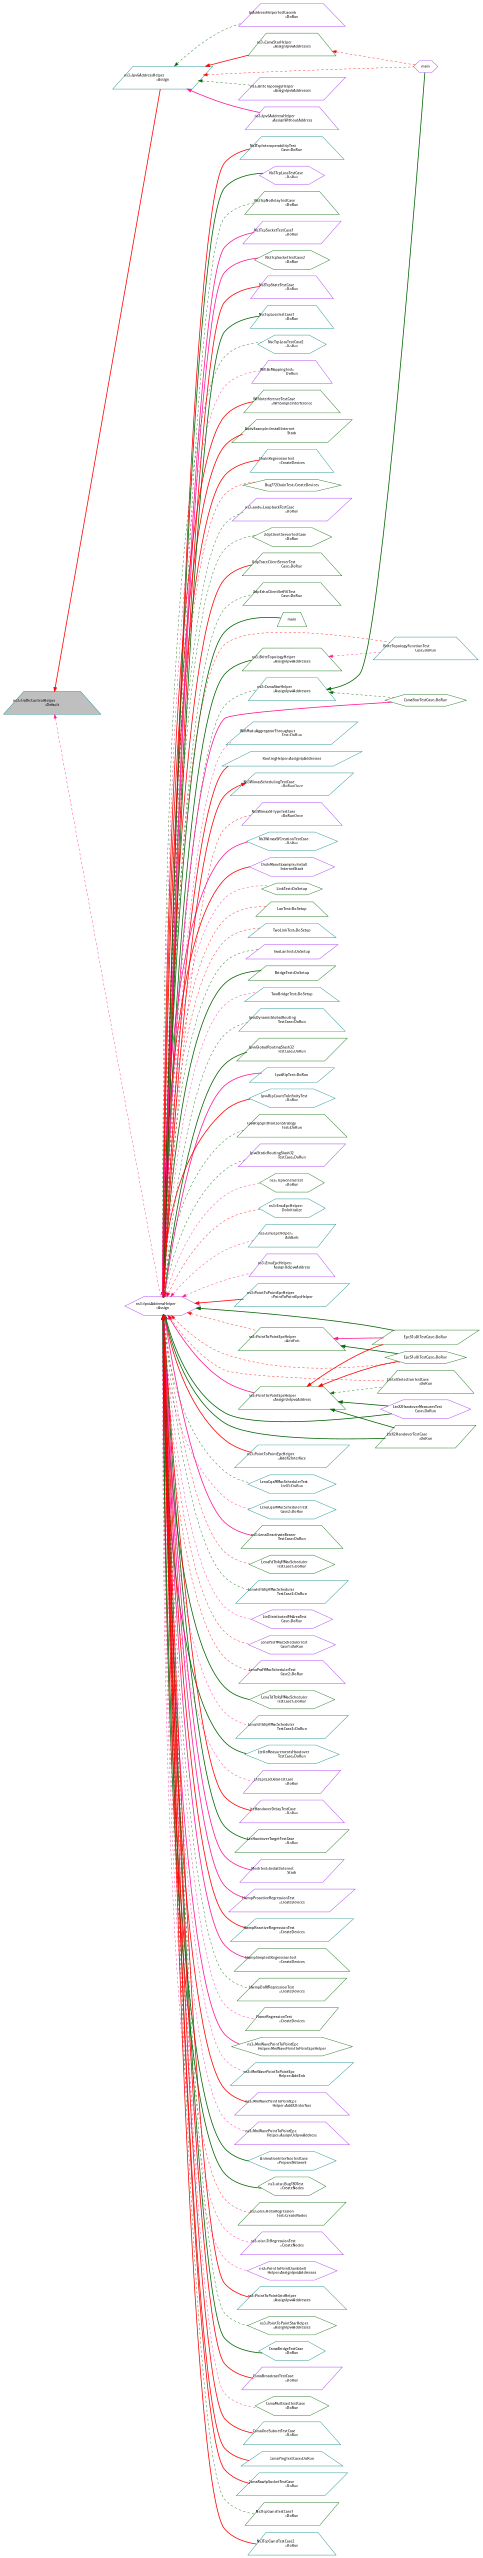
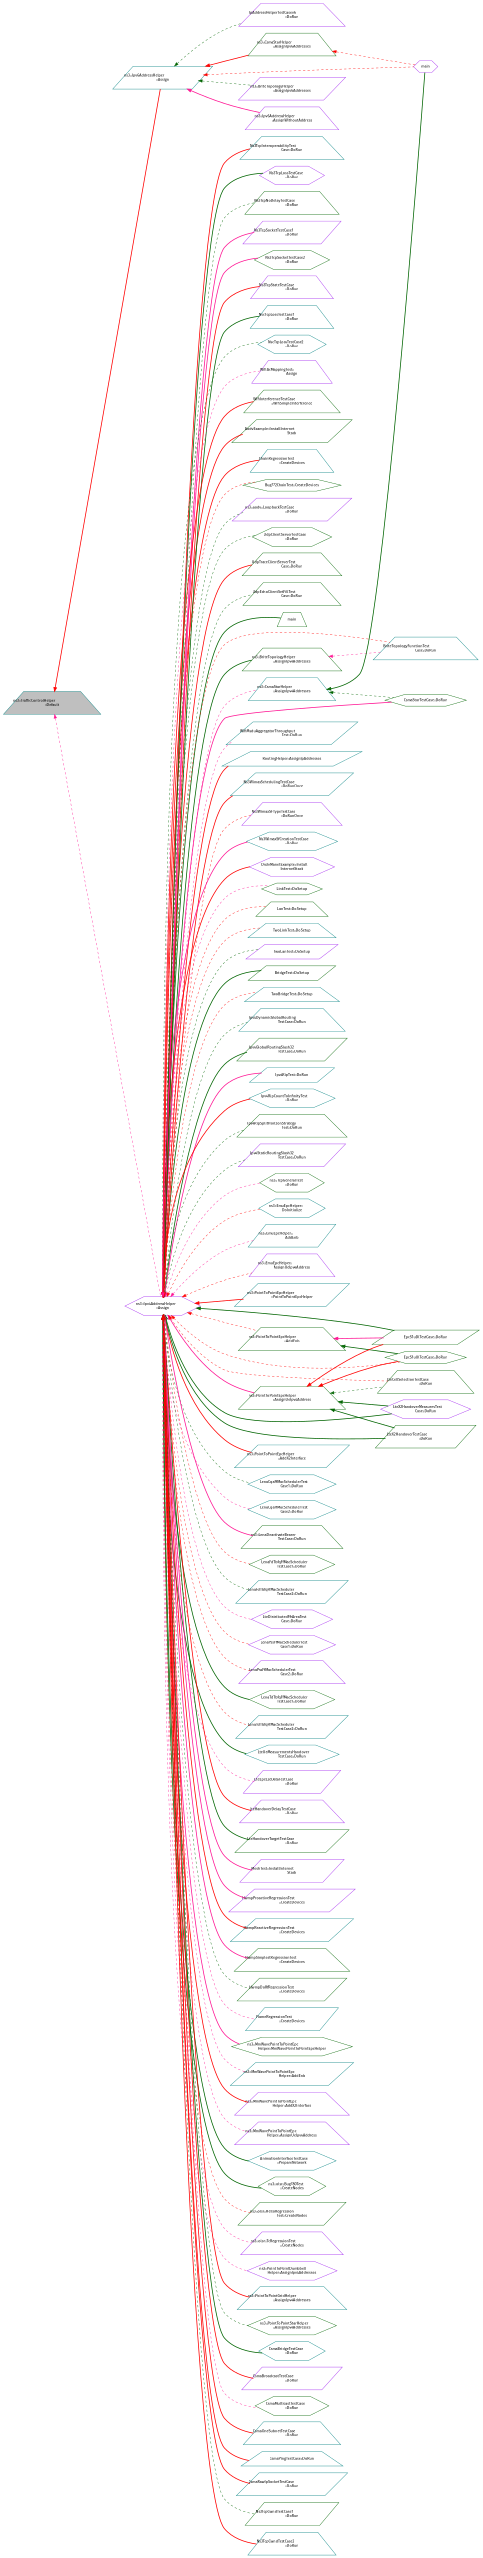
  digraph {
    fontname="Fira Sans"
    rankdir=LR
    node [color=teal fillcolor=white fontname="Fira Sans" fontsize=10 shape=trapezium style=filled]
    edge [color=red dir=back fontname="Fira Sans" fontsize=10 labelfontname=Helvetica labelfontsize=10 style=bold]
    n1 [fillcolor=grey75 fontcolor=black height=0.2 label="ns3::TrafficControlHelper\l::Default" width=0.4]
    n2 [color=purple height=0.2 label="ns3::Ipv4AddressHelper\l::Assign" shape=hexagon width=0.4]
    n3 [height=0.2 label="ns3::Ipv6AddressHelper\l::Assign" shape=parallelogram width=0.4]
    n4 [color=darkgreen height=0.2 label="AodvExample::InstallInternet\lStack" shape=parallelogram width=0.4]
    n5 [height=0.2 label="ChainRegressionTest\l::CreateDevices" width=0.4]
    n6 [color=darkgreen height=0.2 label="Bug772ChainTest::CreateDevices" shape=hexagon width=0.4]
    n7 [color=purple height=0.2 label="ns3::aodv::LoopbackTestCase\l::DoRun" shape=parallelogram width=0.4]
    n8 [color=darkgreen height=0.2 label="UdpClientServerTestCase\l::DoRun" shape=hexagon width=0.4]
    n9 [color=darkgreen height=0.2 label="UdpTraceClientServerTest\lCase::DoRun" width=0.4]
    n10 [color=darkgreen height=0.2 label="UdpEchoClientSetFillTest\lCase::DoRun" width=0.4]
    n11 [color=darkgreen height=0.2 label=main width=0.4]
    n12 [color=darkgreen height=0.2 label="ns3::BriteTopologyHelper\l::AssignIpv4Addresses" width=0.4]
    n13 [height=0.2 label="BriteTopologyFunctionTest\lCase::DoRun" width=0.4]
    n14 [height=0.2 label="ns3::CsmaStarHelper\l::AssignIpv4Addresses" width=0.4]
    n15 [color=darkgreen height=0.2 label="CsmaStarTestCase::DoRun" shape=hexagon width=0.4]
    n16 [color=purple height=0.2 label="DsdvManetExample::Install\lInternetStack" shape=hexagon width=0.4]
    n17 [color=darkgreen height=0.2 label="LinkTest::DoSetup" shape=hexagon width=0.4]
    n18 [color=darkgreen height=0.2 label="LanTest::DoSetup" width=0.4]
    n19 [height=0.2 label="TwoLinkTest::DoSetup" width=0.4]
    n20 [color=purple height=0.2 label="TwoLanTest::DoSetup" shape=parallelogram width=0.4]
    n21 [color=darkgreen height=0.2 label="BridgeTest::DoSetup" shape=parallelogram width=0.4]
    n22 [height=0.2 label="TwoBridgeTest::DoSetup" width=0.4]
    n23 [height=0.2 label="Ipv4DynamicGlobalRouting\lTestCase::DoRun" width=0.4]
    n24 [color=darkgreen height=0.2 label="Ipv4GlobalRoutingSlash32\lTestCase::DoRun" shape=parallelogram width=0.4]
    n25 [height=0.2 label="Ipv4RipTest::DoRun" shape=parallelogram width=0.4]
    n26 [height=0.2 label="Ipv4RipCountToInfinityTest\l::DoRun" shape=hexagon width=0.4]
    n27 [color=darkgreen height=0.2 label="Ipv4RipSplitHorizonStrategy\lTest::DoRun" width=0.4]
    n28 [color=purple height=0.2 label="Ipv4StaticRoutingSlash32\lTestCase::DoRun" shape=parallelogram width=0.4]
    n29 [color=darkgreen height=0.2 label="ns3::TcpGeneralTest\l::DoRun" shape=hexagon width=0.4]
    n30 [height=0.2 label="ns3::EmuEpcHelper::\lDoInitialize" shape=hexagon width=0.4]
    n31 [height=0.2 label="ns3::EmuEpcHelper::\lAddEnb" shape=parallelogram width=0.4]
    n32 [color=purple height=0.2 label="ns3::EmuEpcHelper::\lAssignUeIpv4Address" width=0.4]
    n33 [height=0.2 label="ns3::PointToPointEpcHelper\l::PointToPointEpcHelper" shape=parallelogram width=0.4]
    n34 [color=darkgreen height=0.2 label="ns3::PointToPointEpcHelper\l::AddEnb" width=0.4]
    n35 [color=darkgreen height=0.2 label="EpcS1uDlTestCase::DoRun" shape=parallelogram width=0.4]
    n36 [color=darkgreen height=0.2 label="EpcS1uUlTestCase::DoRun" shape=hexagon width=0.4]
    n37 [height=0.2 label="ns3::PointToPointEpcHelper\l::AddX2Interface" shape=parallelogram width=0.4]
    n38 [color=darkgreen height=0.2 label="ns3::PointToPointEpcHelper\l::AssignUeIpv4Address" width=0.4]
    n39 [color=darkgreen height=0.2 label="LteCellSelectionTestCase\l::DoRun" width=0.4]
    n40 [color=purple height=0.2 label="LteX2HandoverMeasuresTest\lCase::DoRun" shape=hexagon width=0.4]
    n41 [color=darkgreen height=0.2 label="LteX2HandoverTestCase\l::DoRun" shape=parallelogram width=0.4]
-   n42 [height=0.2 label="LenaCqaFfMacSchedulerTest\lLteX1::DoRun" shape=hexagon width=0.4]
+   n42 [height=0.2 label="LenaCqaFfMacSchedulerTest\lCase1::DoRun" shape=hexagon width=0.4]
    n43 [height=0.2 label="LenaCqaFfMacSchedulerTest\lCase2::DoRun" shape=hexagon width=0.4]
    n44 [color=darkgreen height=0.2 label="ns3::LenaDeactivateBearer\lTestCase::DoRun" width=0.4]
    n45 [color=darkgreen height=0.2 label="LenaFdTbfqFfMacScheduler\lTestCase1::DoRun" shape=hexagon width=0.4]
    n46 [height=0.2 label="LenaFdTbfqFfMacScheduler\lTestCase2::DoRun" shape=parallelogram width=0.4]
    n47 [color=purple height=0.2 label="LteDistributedFfrAreaTest\lCase::DoRun" shape=hexagon width=0.4]
    n48 [color=purple height=0.2 label="LenaPssFfMacSchedulerTest\lCase1::DoRun" shape=hexagon width=0.4]
    n49 [color=purple height=0.2 label="LenaPssFfMacSchedulerTest\lCase2::DoRun" width=0.4]
    n50 [color=darkgreen height=0.2 label="LenaTdTbfqFfMacScheduler\lTestCase1::DoRun" shape=hexagon width=0.4]
    n51 [height=0.2 label="LenaTdTbfqFfMacScheduler\lTestCase2::DoRun" shape=parallelogram width=0.4]
    n52 [height=0.2 label="LteUeMeasurementsHandover\lTestCase::DoRun" shape=hexagon width=0.4]
    n53 [color=purple height=0.2 label="LteEpcE2eDataTestCase\l::DoRun" shape=parallelogram width=0.4]
    n54 [color=purple height=0.2 label="LteHandoverDelayTestCase\l::DoRun" width=0.4]
    n55 [color=darkgreen height=0.2 label="LteHandoverTargetTestCase\l::DoRun" shape=parallelogram width=0.4]
    n56 [color=purple height=0.2 label="MeshTest::InstallInternet\lStack" shape=parallelogram width=0.4]
    n57 [color=purple height=0.2 label="HwmpProactiveRegressionTest\l::CreateDevices" shape=parallelogram width=0.4]
    n58 [height=0.2 label="HwmpReactiveRegressionTest\l::CreateDevices" shape=parallelogram width=0.4]
    n59 [color=darkgreen height=0.2 label="HwmpSimplestRegressionTest\l::CreateDevices" width=0.4]
    n60 [color=darkgreen height=0.2 label="HwmpDoRfRegressionTest\l::CreateDevices" shape=parallelogram width=0.4]
-   n61 [color=darkgreen height=0.2 label="FlameRegressionTest\l::CreateDevices" shape=parallelogram width=0.4]
+   n61 [height=0.2 label="FlameRegressionTest\l::CreateDevices" shape=parallelogram width=0.4]
    n62 [color=darkgreen height=0.2 label="ns3::MmWavePointToPointEpc\lHelper::MmWavePointToPointEpcHelper" shape=hexagon width=0.4]
    n63 [height=0.2 label="ns3::MmWavePointToPointEpc\lHelper::AddEnb" shape=parallelogram width=0.4]
    n64 [color=purple height=0.2 label="ns3::MmWavePointToPointEpc\lHelper::AddX2Interface" width=0.4]
    n65 [color=purple height=0.2 label="ns3::MmWavePointToPointEpc\lHelper::AssignUeIpv4Address" width=0.4]
    n66 [height=0.2 label="AnimationInterfaceTestCase\l::PrepareNetwork" shape=hexagon width=0.4]
    n67 [color=darkgreen height=0.2 label="ns3::olsr::Bug780Test\l::CreateNodes" shape=hexagon width=0.4]
    n68 [color=darkgreen height=0.2 label="ns3::olsr::HelloRegression\lTest::CreateNodes" shape=parallelogram width=0.4]
    n69 [color=purple height=0.2 label="ns3::olsr::TcRegressionTest\l::CreateNodes" width=0.4]
    n70 [color=purple height=0.2 label="ns3::PointToPointDumbbell\lHelper::AssignIpv4Addresses" shape=hexagon width=0.4]
    n71 [height=0.2 label="ns3::PointToPointGridHelper\l::AssignIpv4Addresses" width=0.4]
    n72 [color=darkgreen height=0.2 label="ns3::PointToPointStarHelper\l::AssignIpv4Addresses" shape=hexagon width=0.4]
    n73 [height=0.2 label="CsmaBridgeTestCase\l::DoRun" shape=hexagon width=0.4]
    n74 [color=purple height=0.2 label="CsmaBroadcastTestCase\l::DoRun" shape=parallelogram width=0.4]
    n75 [color=darkgreen height=0.2 label="CsmaMulticastTestCase\l::DoRun" shape=hexagon width=0.4]
    n76 [height=0.2 label="CsmaOneSubnetTestCase\l::DoRun" width=0.4]
    n77 [height=0.2 label="CsmaPingTestCase::DoRun" width=0.4]
    n78 [height=0.2 label="CsmaRawIpSocketTestCase\l::DoRun" shape=parallelogram width=0.4]
    n79 [color=darkgreen height=0.2 label="Ns3TcpCwndTestCase1\l::DoRun" shape=parallelogram width=0.4]
    n80 [height=0.2 label="Ns3TcpCwndTestCase2\l::DoRun" width=0.4]
    n81 [height=0.2 label="Ns3TcpInteroperabilityTest\lCase::DoRun" width=0.4]
    n82 [color=purple height=0.2 label="Ns3TcpLossTestCase\l::DoRun" shape=hexagon width=0.4]
    n83 [color=darkgreen height=0.2 label="Ns3TcpNoDelayTestCase\l::DoRun" width=0.4]
    n84 [color=purple height=0.2 label="Ns3TcpSocketTestCase1\l::DoRun" shape=parallelogram width=0.4]
    n85 [color=darkgreen height=0.2 label="Ns3TcpSocketTestCase2\l::DoRun" shape=hexagon width=0.4]
    n86 [color=purple height=0.2 label="Ns3TcpStateTestCase\l::DoRun" width=0.4]
    n87 [height=0.2 label="NscTcpLossTestCase1\l::DoRun" width=0.4]
    n88 [height=0.2 label="NscTcpLossTestCase2\l::DoRun" shape=hexagon width=0.4]
-   n89 [color=purple height=0.2 label="WifiAcMappingTest::\lDoRun" width=0.4]
+   n89 [color=purple height=0.2 label="WifiAcMappingTest::\lAssign" width=0.4]
    n90 [color=darkgreen height=0.2 label="WifiInterferenceTestCase\l::WifiSimpleInterference" width=0.4]
    n91 [height=0.2 label="WifiMsduAggregatorThroughput\lTest::DoRun" shape=parallelogram width=0.4]
    n92 [height=0.2 label="RoutingHelper::AssignIpAddresses" shape=parallelogram width=0.4]
    n93 [height=0.2 label="Ns3WimaxSchedulingTestCase\l::DoRunOnce" shape=parallelogram width=0.4]
    n94 [color=purple height=0.2 label="Ns3WimaxSFTypeTestCase\l::DoRunOnce" width=0.4]
    n95 [height=0.2 label="Ns3WimaxSfCreationTestCase\l::DoRun" shape=hexagon width=0.4]
    n96 [color=purple height=0.2 label=main shape=hexagon width=0.4]
    n97 [color=purple height=0.2 label="ns3::BriteTopologyHelper\l::AssignIpv6Addresses" shape=parallelogram width=0.4]
    n98 [color=darkgreen height=0.2 label="ns3::CsmaStarHelper\l::AssignIpv6Addresses" width=0.4]
    n99 [color=purple height=0.2 label="ns3::Ipv6AddressHelper\l::AssignWithoutAddress" width=0.4]
    n100 [color=purple height=0.2 label="IpAddressHelperTestCasev6\l::DoRun" width=0.4]
    n1 -> n2 [color=deeppink style=dashed]
    n1 -> n3
    n2 -> n4
    n2 -> n5
    n2 -> n6 [style=dashed]
    n2 -> n7 [color=darkgreen style=dashed]
    n2 -> n8 [color=darkgreen style=dashed]
    n2 -> n9
    n2 -> n10 [color=darkgreen style=dashed]
    n2 -> n11 [color=darkgreen]
    n2 -> n12 [color=darkgreen]
    n2 -> n13 [style=dashed]
-   n2 -> n14 [color=darkgreen style=dashed]
+   n2 -> n14 [color=deeppink style=dashed]
    n2 -> n15 [color=deeppink]
    n2 -> n16
    n2 -> n17 [color=deeppink style=dashed]
    n2 -> n18 [style=dashed]
    n2 -> n19 [style=dashed]
    n2 -> n20 [color=darkgreen style=dashed]
    n2 -> n21 [color=darkgreen]
-   n2 -> n22 [color=deeppink style=dashed]
+   n2 -> n22 [style=dashed]
    n2 -> n23 [color=darkgreen style=dashed]
    n2 -> n24 [color=darkgreen]
    n2 -> n25 [color=deeppink]
    n2 -> n26
    n2 -> n27 [color=darkgreen style=dashed]
    n2 -> n28 [color=darkgreen style=dashed]
    n2 -> n29 [color=deeppink style=dashed]
    n2 -> n30 [style=dashed]
    n2 -> n31 [color=deeppink style=dashed]
-   n2 -> n32 [color=deeppink style=dashed]
+   n2 -> n32 [style=dashed]
    n2 -> n33
    n2 -> n34 [style=dashed]
    n2 -> n35 [color=darkgreen]
    n2 -> n36 [style=dashed]
    n2 -> n37
    n2 -> n38 [color=deeppink]
    n2 -> n39 [style=dashed]
    n2 -> n40 [color=darkgreen]
    n2 -> n41 [color=darkgreen]
    n2 -> n42 [color=darkgreen style=dashed]
    n2 -> n43 [color=deeppink style=dashed]
    n2 -> n44 [color=deeppink]
    n2 -> n45 [style=dashed]
    n2 -> n46 [color=darkgreen style=dashed]
    n2 -> n47 [color=deeppink style=dashed]
    n2 -> n48 [style=dashed]
    n2 -> n49 [style=dashed]
    n2 -> n50 [color=darkgreen]
-   n2 -> n51 [color=deeppink style=dashed]
+   n2 -> n51 [style=dashed]
    n2 -> n52 [color=darkgreen]
    n2 -> n53 [color=deeppink style=dashed]
    n2 -> n54
    n2 -> n55 [color=darkgreen]
    n2 -> n56 [color=deeppink]
    n2 -> n57 [color=deeppink]
    n2 -> n58
    n2 -> n59 [color=deeppink]
    n2 -> n60 [color=darkgreen style=dashed]
    n2 -> n61 [color=deeppink style=dashed]
    n2 -> n62 [color=deeppink]
    n2 -> n63 [color=deeppink style=dashed]
    n2 -> n64
    n2 -> n65 [color=deeppink style=dashed]
    n2 -> n66 [color=darkgreen]
    n2 -> n67 [color=darkgreen]
    n2 -> n68 [style=dashed]
    n2 -> n69 [color=deeppink style=dashed]
    n2 -> n70 [color=deeppink style=dashed]
    n2 -> n71
    n2 -> n72 [color=darkgreen style=dashed]
    n2 -> n73 [color=darkgreen]
    n2 -> n74
    n2 -> n75 [color=deeppink style=dashed]
    n2 -> n76
    n2 -> n77
    n2 -> n78
    n2 -> n79 [color=darkgreen style=dashed]
    n2 -> n80
    n2 -> n81
    n2 -> n82 [color=darkgreen]
    n2 -> n83 [color=darkgreen style=dashed]
    n2 -> n84 [color=deeppink]
    n2 -> n85 [color=deeppink]
    n2 -> n86
    n2 -> n87 [color=darkgreen]
    n2 -> n88 [color=darkgreen style=dashed]
    n2 -> n89 [color=deeppink style=dashed]
    n2 -> n90
    n2 -> n91 [color=deeppink style=dashed]
    n2 -> n92
-   n93 -> n2
+   n2 -> n93
    n2 -> n94 [style=dashed]
    n2 -> n95 [color=deeppink]
    n3 -> n96 [style=dashed]
    n3 -> n97 [color=darkgreen style=dashed]
    n3 -> n98
    n3 -> n99 [color=deeppink]
    n3 -> n100 [color=darkgreen style=dashed]
    n12 -> n13 [color=deeppink style=dashed]
    n14 -> n15 [color=darkgreen style=dashed]
    n14 -> n96 [color=darkgreen]
    n34 -> n35 [color=deeppink]
    n34 -> n36 [color=darkgreen]
    n38 -> n35
    n38 -> n36
    n38 -> n39 [color=darkgreen style=dashed]
    n38 -> n40 [color=darkgreen]
    n38 -> n41 [color=darkgreen]
    n98 -> n96 [style=dashed]
  }
